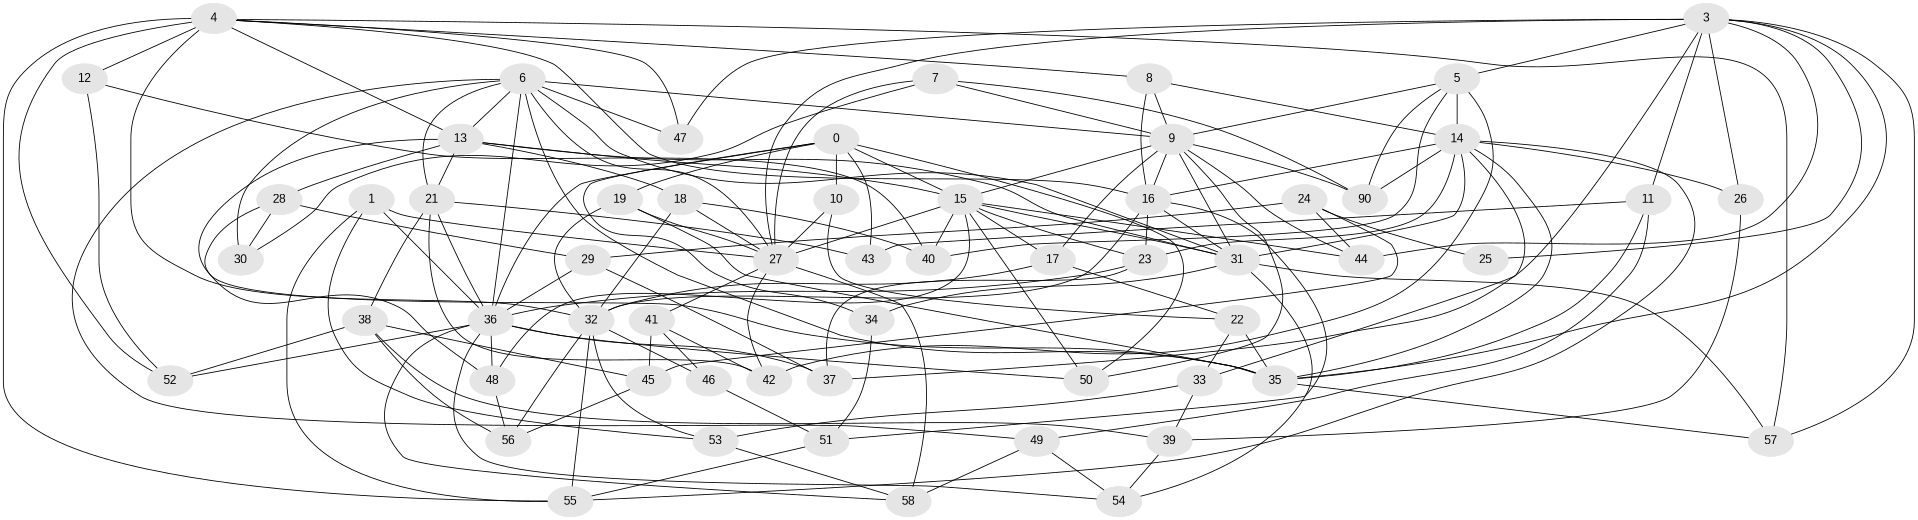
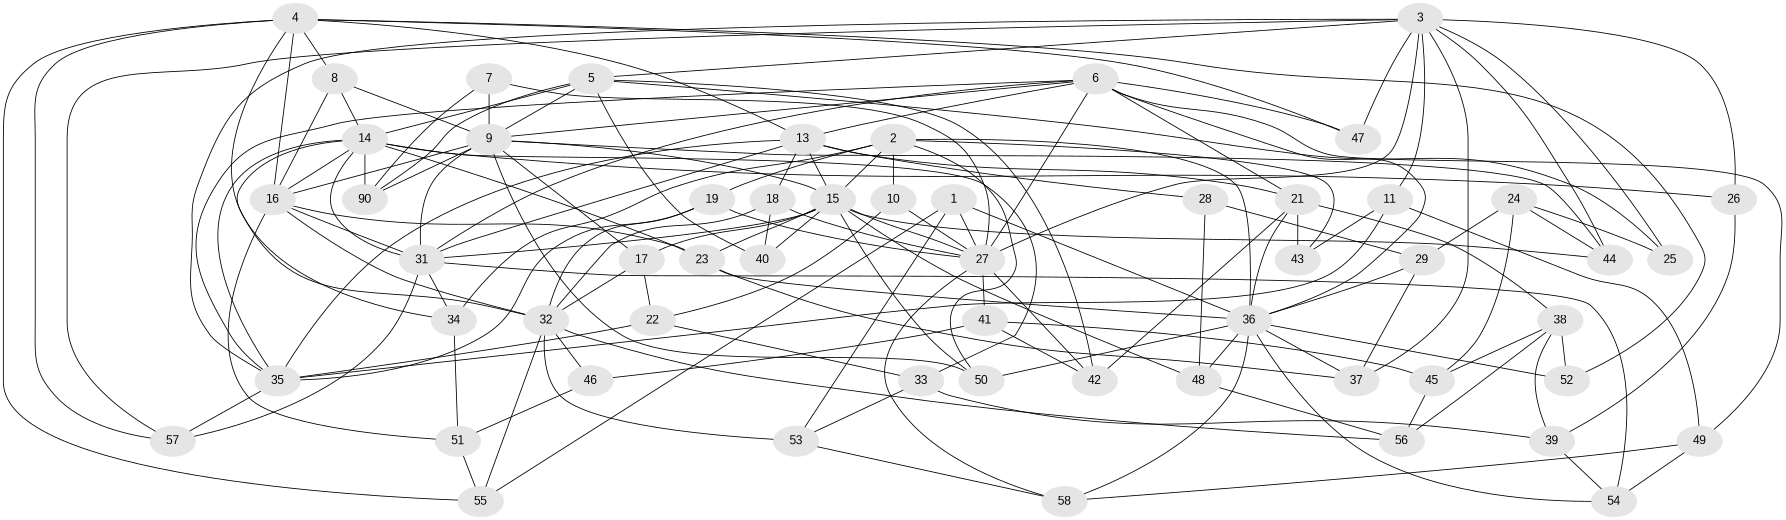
  graph {
    fontname="Liberation Sans"
    node [color=gray90 fontname="Liberation Sans" style=filled]
    edge [fontname="Liberation Sans" weight=1.0]
    1
    36
    53
    55
    27
    21
    43
    42
    38
    50
    37
    52
    48
    58
    54
-   2 [label=0]
+   2
    10
    15
    19
    34
    3
    5
    11
    25
    26
    35
    44
    47
    57
    22
    40
    31
    17
    23
    32
    51
    9
    14
    n39 [label=90]
    49
    39
    41
    4
    8
-   12
    13
    16
    18
    28
    46
    56
    33
    6
-   30
    7
    29
    45
    24
    1 -- 36
    1 -- 53
    1 -- 55
    1 -- 27
    36 -- 50
    36 -- 37
    36 -- 52
    36 -- 48
    36 -- 58
    36 -- 54
    53 -- 58
    27 -- 42
    27 -- 58
    27 -- 41
    21 -- 36
    21 -- 43
    21 -- 42
    21 -- 38
    38 -- 52
    38 -- 39
    38 -- 56
    38 -- 45
    48 -- 56
    2 -- 36
    2 -- 43
    2 -- 50
    2 -- 10 [weight=2.0]
    2 -- 15
    2 -- 19
    2 -- 34
    10 -- 27
    10 -- 22
    15 -- 27
    15 -- 50
    15 -- 48
    15 -- 44
    15 -- 40
    15 -- 31 [weight=2.0]
    15 -- 17
    15 -- 23
    19 -- 27
    19 -- 35
    19 -- 32
    34 -- 51
    3 -- 27
    3 -- 37
    3 -- 5
    3 -- 11
    3 -- 25
    3 -- 26
    3 -- 35
    3 -- 44
    3 -- 47
    3 -- 57
    5 -- 42
+   5 -- 25
    5 -- 40
    5 -- 9
    5 -- 14 [weight=2.0]
    5 -- n39
    11 -- 43
    11 -- 35
    11 -- 49
    26 -- 39
    35 -- 57
    22 -- 35
    22 -- 33
    31 -- 54
    31 -- 34
    31 -- 57
    17 -- 22
    17 -- 32
    23 -- 36
    23 -- 37
    32 -- 53
    32 -- 55
    32 -- 46 [weight=2.0]
    32 -- 56
    51 -- 55
    9 -- 50
    9 -- 15
    9 -- 44
    9 -- 31
    9 -- 17
    9 -- n39
    9 -- 16
-   14 -- 55
+   14 -- 34
    14 -- 26
    14 -- 35
    14 -- 31
    14 -- 23 [weight=2.0]
    14 -- n39
    14 -- 16
    14 -- 33
    49 -- 58
    49 -- 54
    39 -- 54
    41 -- 42
    41 -- 46
    41 -- 45
    4 -- 55
    4 -- 52
    4 -- 47 [weight=2.0]
    4 -- 57
    4 -- 32 [weight=2.0]
    4 -- 8
-   4 -- 12 [weight=2.0]
    4 -- 13
    4 -- 16
    8 -- 9
    8 -- 14
    8 -- 16
-   12 -- 52
-   12 -- 40
    13 -- 21
    13 -- 15
    13 -- 35
    13 -- 31
    13 -- 18
    13 -- 28
    16 -- 31
    16 -- 23
    16 -- 32
    16 -- 51
    18 -- 27
    18 -- 40
    18 -- 32
    28 -- 48
-   28 -- 30
    28 -- 29
    46 -- 51
    33 -- 53
    33 -- 39
    6 -- 36
    6 -- 27
    6 -- 21 [weight=2.0]
    6 -- 35
    6 -- 47
    6 -- 31
    6 -- 9 [weight=2.0]
    6 -- 49
    6 -- 13
-   6 -- 30
    7 -- 27
    7 -- 9
    7 -- n39
-   7 -- 30
    29 -- 36
    29 -- 37
    45 -- 56
    24 -- 25
    24 -- 44
    24 -- 29
    24 -- 45
  }
